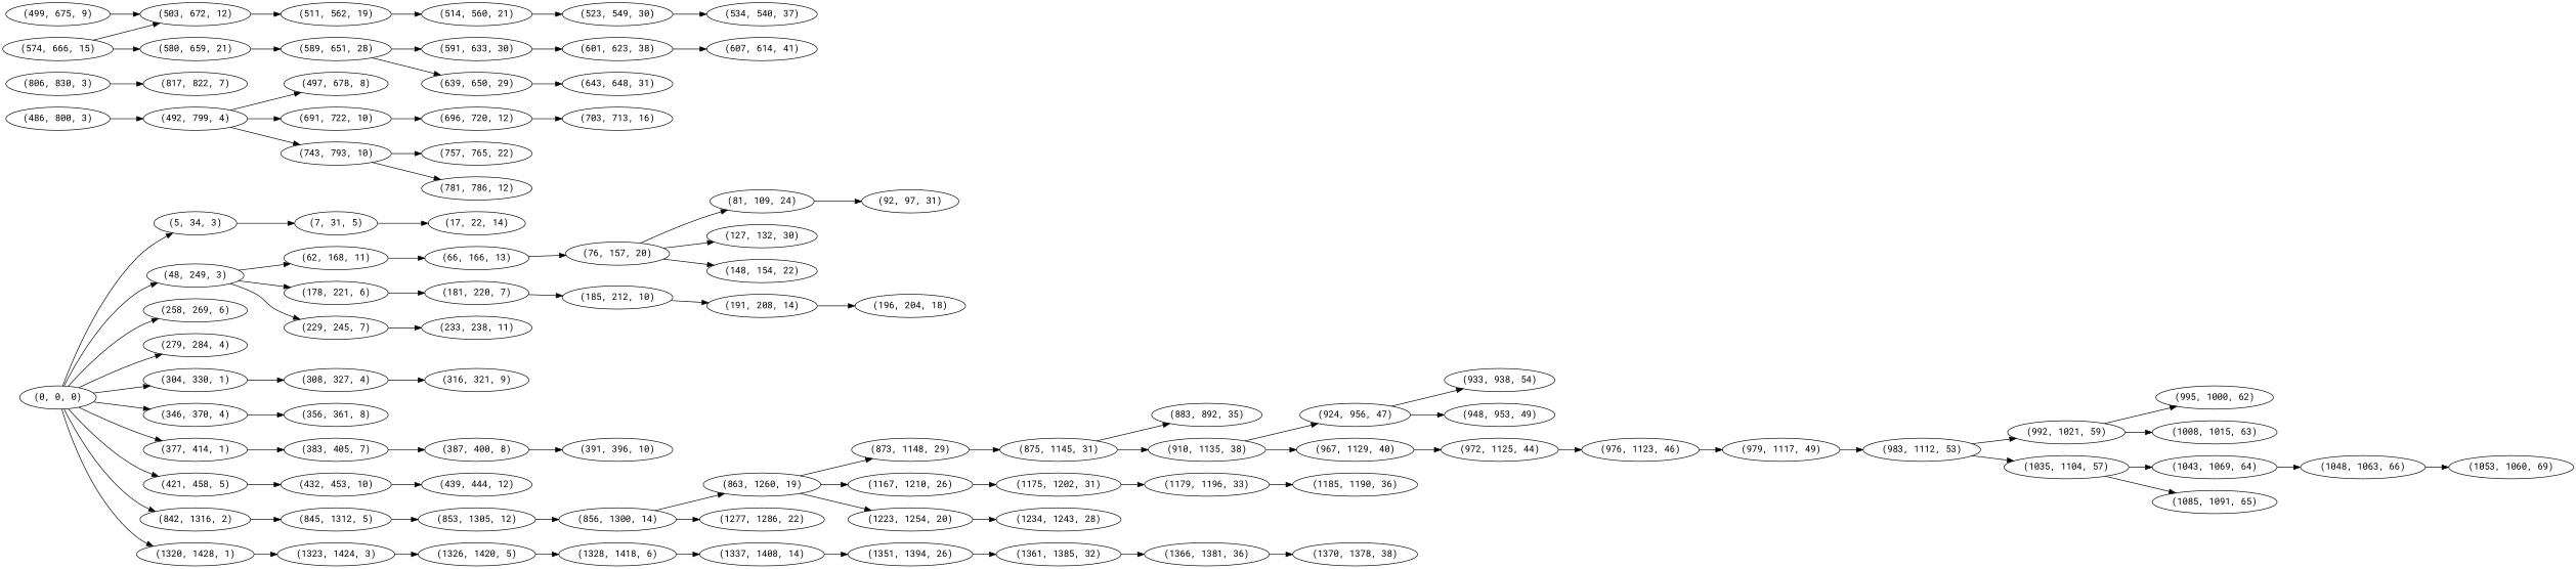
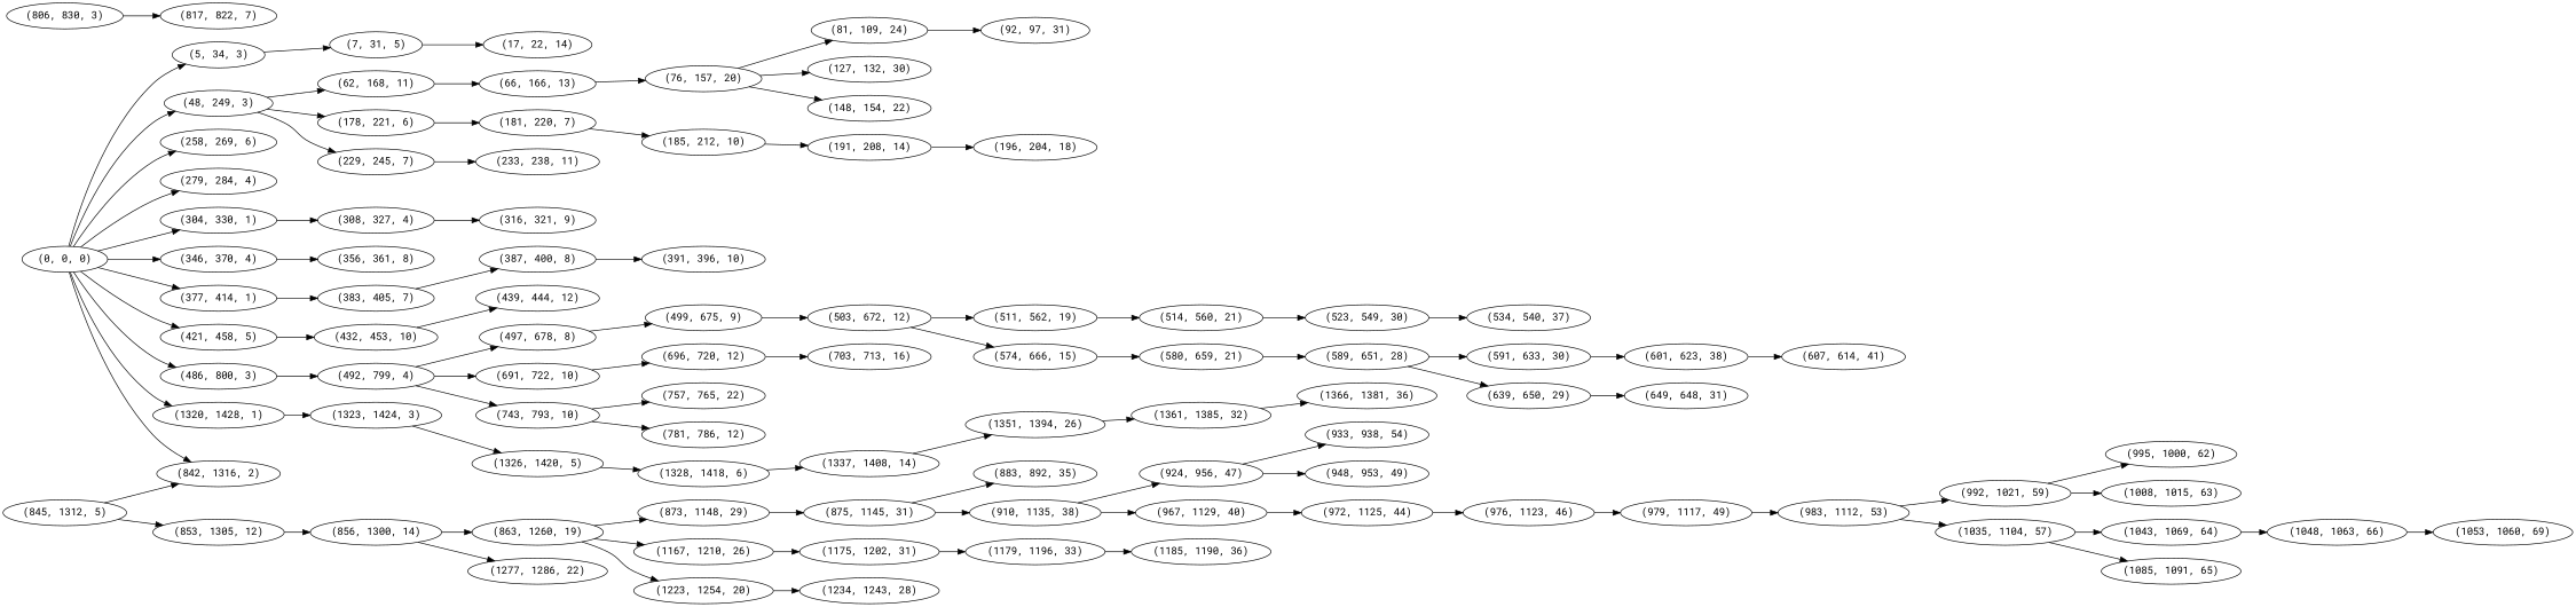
  digraph {
    fontname="Roboto Mono"
    rankdir=LR
    node [fontname="Roboto Mono"]
    edge [fontname="Roboto Mono"]
    "(0, 0, 0)"
    "(5, 34, 3)"
    "(48, 249, 3)"
    "(258, 269, 6)"
    "(279, 284, 4)"
    "(304, 330, 1)"
    "(346, 370, 4)"
    "(377, 414, 1)"
    "(421, 458, 5)"
    "(486, 800, 3)"
    "(842, 1316, 2)"
    "(1320, 1428, 1)"
    "(7, 31, 5)"
    "(62, 168, 11)"
    "(178, 221, 6)"
    "(229, 245, 7)"
    "(308, 327, 4)"
    "(356, 361, 8)"
    "(383, 405, 7)"
    "(432, 453, 10)"
    "(492, 799, 4)"
    "(806, 830, 3)"
    "(817, 822, 7)"
    "(845, 1312, 5)"
    "(1323, 1424, 3)"
    "(17, 22, 14)"
    "(66, 166, 13)"
    "(181, 220, 7)"
    "(233, 238, 11)"
    "(76, 157, 20)"
    "(81, 109, 24)"
    "(127, 132, 30)"
    "(148, 154, 22)"
    "(92, 97, 31)"
    "(185, 212, 10)"
    "(191, 208, 14)"
    "(196, 204, 18)"
    "(316, 321, 9)"
    "(387, 400, 8)"
    "(391, 396, 10)"
    "(439, 444, 12)"
    "(497, 678, 8)"
    "(691, 722, 10)"
    "(743, 793, 10)"
    "(499, 675, 9)"
    "(696, 720, 12)"
    "(757, 765, 22)"
    "(781, 786, 12)"
    "(503, 672, 12)"
    "(511, 562, 19)"
    "(574, 666, 15)"
    "(514, 560, 21)"
    "(580, 659, 21)"
    "(523, 549, 30)"
    "(534, 540, 37)"
    "(589, 651, 28)"
    "(591, 633, 30)"
    "(639, 650, 29)"
    "(601, 623, 38)"
-   "(643, 648, 31)"
+   "(643, 648, 31)" [label="(649, 648, 31)"]
    "(607, 614, 41)"
    "(703, 713, 16)"
    "(853, 1305, 12)"
    "(856, 1300, 14)"
    "(863, 1260, 19)"
    "(1277, 1286, 22)"
    "(873, 1148, 29)"
    "(1167, 1210, 26)"
    "(1223, 1254, 20)"
    "(875, 1145, 31)"
    "(1175, 1202, 31)"
    "(1234, 1243, 28)"
    "(883, 892, 35)"
    "(910, 1135, 38)"
    "(924, 956, 47)"
    "(967, 1129, 40)"
    "(933, 938, 54)"
    "(948, 953, 49)"
    "(972, 1125, 44)"
    "(976, 1123, 46)"
    "(979, 1117, 49)"
    "(983, 1112, 53)"
    "(992, 1021, 59)"
    "(1035, 1104, 57)"
    "(995, 1000, 62)"
    "(1008, 1015, 63)"
    "(1043, 1069, 64)"
    "(1085, 1091, 65)"
    "(1048, 1063, 66)"
    "(1053, 1060, 69)"
    "(1179, 1196, 33)"
    "(1185, 1190, 36)"
    "(1326, 1420, 5)"
    "(1328, 1418, 6)"
    "(1337, 1408, 14)"
    "(1351, 1394, 26)"
    "(1361, 1385, 32)"
    "(1366, 1381, 36)"
-   "(1370, 1378, 38)"
    "(0, 0, 0)" -> "(5, 34, 3)"
    "(0, 0, 0)" -> "(48, 249, 3)"
    "(0, 0, 0)" -> "(258, 269, 6)"
    "(0, 0, 0)" -> "(279, 284, 4)"
    "(0, 0, 0)" -> "(304, 330, 1)"
    "(0, 0, 0)" -> "(346, 370, 4)"
    "(0, 0, 0)" -> "(377, 414, 1)"
    "(0, 0, 0)" -> "(421, 458, 5)"
+   "(0, 0, 0)" -> "(486, 800, 3)"
    "(0, 0, 0)" -> "(842, 1316, 2)"
    "(0, 0, 0)" -> "(1320, 1428, 1)"
    "(5, 34, 3)" -> "(7, 31, 5)"
    "(48, 249, 3)" -> "(62, 168, 11)"
    "(48, 249, 3)" -> "(178, 221, 6)"
    "(48, 249, 3)" -> "(229, 245, 7)"
    "(304, 330, 1)" -> "(308, 327, 4)"
    "(346, 370, 4)" -> "(356, 361, 8)"
    "(377, 414, 1)" -> "(383, 405, 7)"
    "(421, 458, 5)" -> "(432, 453, 10)"
    "(486, 800, 3)" -> "(492, 799, 4)"
-   "(842, 1316, 2)" -> "(845, 1312, 5)"
+   "(845, 1312, 5)" -> "(842, 1316, 2)"
    "(1320, 1428, 1)" -> "(1323, 1424, 3)"
    "(7, 31, 5)" -> "(17, 22, 14)"
    "(62, 168, 11)" -> "(66, 166, 13)"
    "(178, 221, 6)" -> "(181, 220, 7)"
    "(229, 245, 7)" -> "(233, 238, 11)"
    "(308, 327, 4)" -> "(316, 321, 9)"
    "(383, 405, 7)" -> "(387, 400, 8)"
    "(432, 453, 10)" -> "(439, 444, 12)"
    "(492, 799, 4)" -> "(497, 678, 8)"
    "(492, 799, 4)" -> "(691, 722, 10)"
    "(492, 799, 4)" -> "(743, 793, 10)"
    "(806, 830, 3)" -> "(817, 822, 7)"
    "(845, 1312, 5)" -> "(853, 1305, 12)"
    "(1323, 1424, 3)" -> "(1326, 1420, 5)"
    "(66, 166, 13)" -> "(76, 157, 20)"
    "(181, 220, 7)" -> "(185, 212, 10)"
    "(76, 157, 20)" -> "(81, 109, 24)"
    "(76, 157, 20)" -> "(127, 132, 30)"
    "(76, 157, 20)" -> "(148, 154, 22)"
    "(81, 109, 24)" -> "(92, 97, 31)"
    "(185, 212, 10)" -> "(191, 208, 14)"
    "(191, 208, 14)" -> "(196, 204, 18)"
    "(387, 400, 8)" -> "(391, 396, 10)"
+   "(497, 678, 8)" -> "(499, 675, 9)"
    "(691, 722, 10)" -> "(696, 720, 12)"
    "(743, 793, 10)" -> "(757, 765, 22)"
    "(743, 793, 10)" -> "(781, 786, 12)"
    "(499, 675, 9)" -> "(503, 672, 12)"
    "(696, 720, 12)" -> "(703, 713, 16)"
    "(503, 672, 12)" -> "(511, 562, 19)"
-   "(574, 666, 15)" -> "(503, 672, 12)"
+   "(503, 672, 12)" -> "(574, 666, 15)"
    "(511, 562, 19)" -> "(514, 560, 21)"
    "(574, 666, 15)" -> "(580, 659, 21)"
    "(514, 560, 21)" -> "(523, 549, 30)"
    "(580, 659, 21)" -> "(589, 651, 28)"
    "(523, 549, 30)" -> "(534, 540, 37)"
    "(589, 651, 28)" -> "(591, 633, 30)"
    "(589, 651, 28)" -> "(639, 650, 29)"
    "(591, 633, 30)" -> "(601, 623, 38)"
    "(639, 650, 29)" -> "(643, 648, 31)"
    "(601, 623, 38)" -> "(607, 614, 41)"
    "(853, 1305, 12)" -> "(856, 1300, 14)"
    "(856, 1300, 14)" -> "(863, 1260, 19)"
    "(856, 1300, 14)" -> "(1277, 1286, 22)"
    "(863, 1260, 19)" -> "(873, 1148, 29)"
    "(863, 1260, 19)" -> "(1167, 1210, 26)"
    "(863, 1260, 19)" -> "(1223, 1254, 20)"
    "(873, 1148, 29)" -> "(875, 1145, 31)"
    "(1167, 1210, 26)" -> "(1175, 1202, 31)"
    "(1223, 1254, 20)" -> "(1234, 1243, 28)"
    "(875, 1145, 31)" -> "(883, 892, 35)"
    "(875, 1145, 31)" -> "(910, 1135, 38)"
    "(1175, 1202, 31)" -> "(1179, 1196, 33)"
    "(910, 1135, 38)" -> "(924, 956, 47)"
    "(910, 1135, 38)" -> "(967, 1129, 40)"
    "(924, 956, 47)" -> "(933, 938, 54)"
    "(924, 956, 47)" -> "(948, 953, 49)"
    "(967, 1129, 40)" -> "(972, 1125, 44)"
    "(972, 1125, 44)" -> "(976, 1123, 46)"
    "(976, 1123, 46)" -> "(979, 1117, 49)"
    "(979, 1117, 49)" -> "(983, 1112, 53)"
    "(983, 1112, 53)" -> "(992, 1021, 59)"
    "(983, 1112, 53)" -> "(1035, 1104, 57)"
    "(992, 1021, 59)" -> "(995, 1000, 62)"
    "(992, 1021, 59)" -> "(1008, 1015, 63)"
    "(1035, 1104, 57)" -> "(1043, 1069, 64)"
    "(1035, 1104, 57)" -> "(1085, 1091, 65)"
    "(1043, 1069, 64)" -> "(1048, 1063, 66)"
    "(1048, 1063, 66)" -> "(1053, 1060, 69)"
    "(1179, 1196, 33)" -> "(1185, 1190, 36)"
    "(1326, 1420, 5)" -> "(1328, 1418, 6)"
    "(1328, 1418, 6)" -> "(1337, 1408, 14)"
    "(1337, 1408, 14)" -> "(1351, 1394, 26)"
    "(1351, 1394, 26)" -> "(1361, 1385, 32)"
    "(1361, 1385, 32)" -> "(1366, 1381, 36)"
-   "(1366, 1381, 36)" -> "(1370, 1378, 38)"
  }
